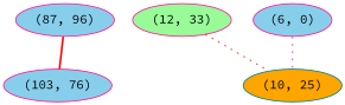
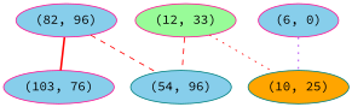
  graph {
    fontname="Source Code Pro"
    node [color=deeppink fillcolor=skyblue fontname="Source Code Pro" style=filled]
    edge [color=red fontname="Source Code Pro" style=dashed weight=1]
-   "(82, 96)" [label="(87, 96)"]
+   "(82, 96)"
    "(103, 76)"
+   "(54, 96)" [color=teal]
    n4 [label="(6, 0)"]
    "(10, 25)" [color=teal fillcolor=orange]
    "(12, 33)" [fillcolor=palegreen]
    "(82, 96)" -- "(103, 76)" [style=bold]
+   "(82, 96)" -- "(54, 96)"
    n4 -- "(10, 25)" [color=purple style=dotted weight=4]
+   "(12, 33)" -- "(54, 96)"
    "(12, 33)" -- "(10, 25)" [style=dotted]
  }
